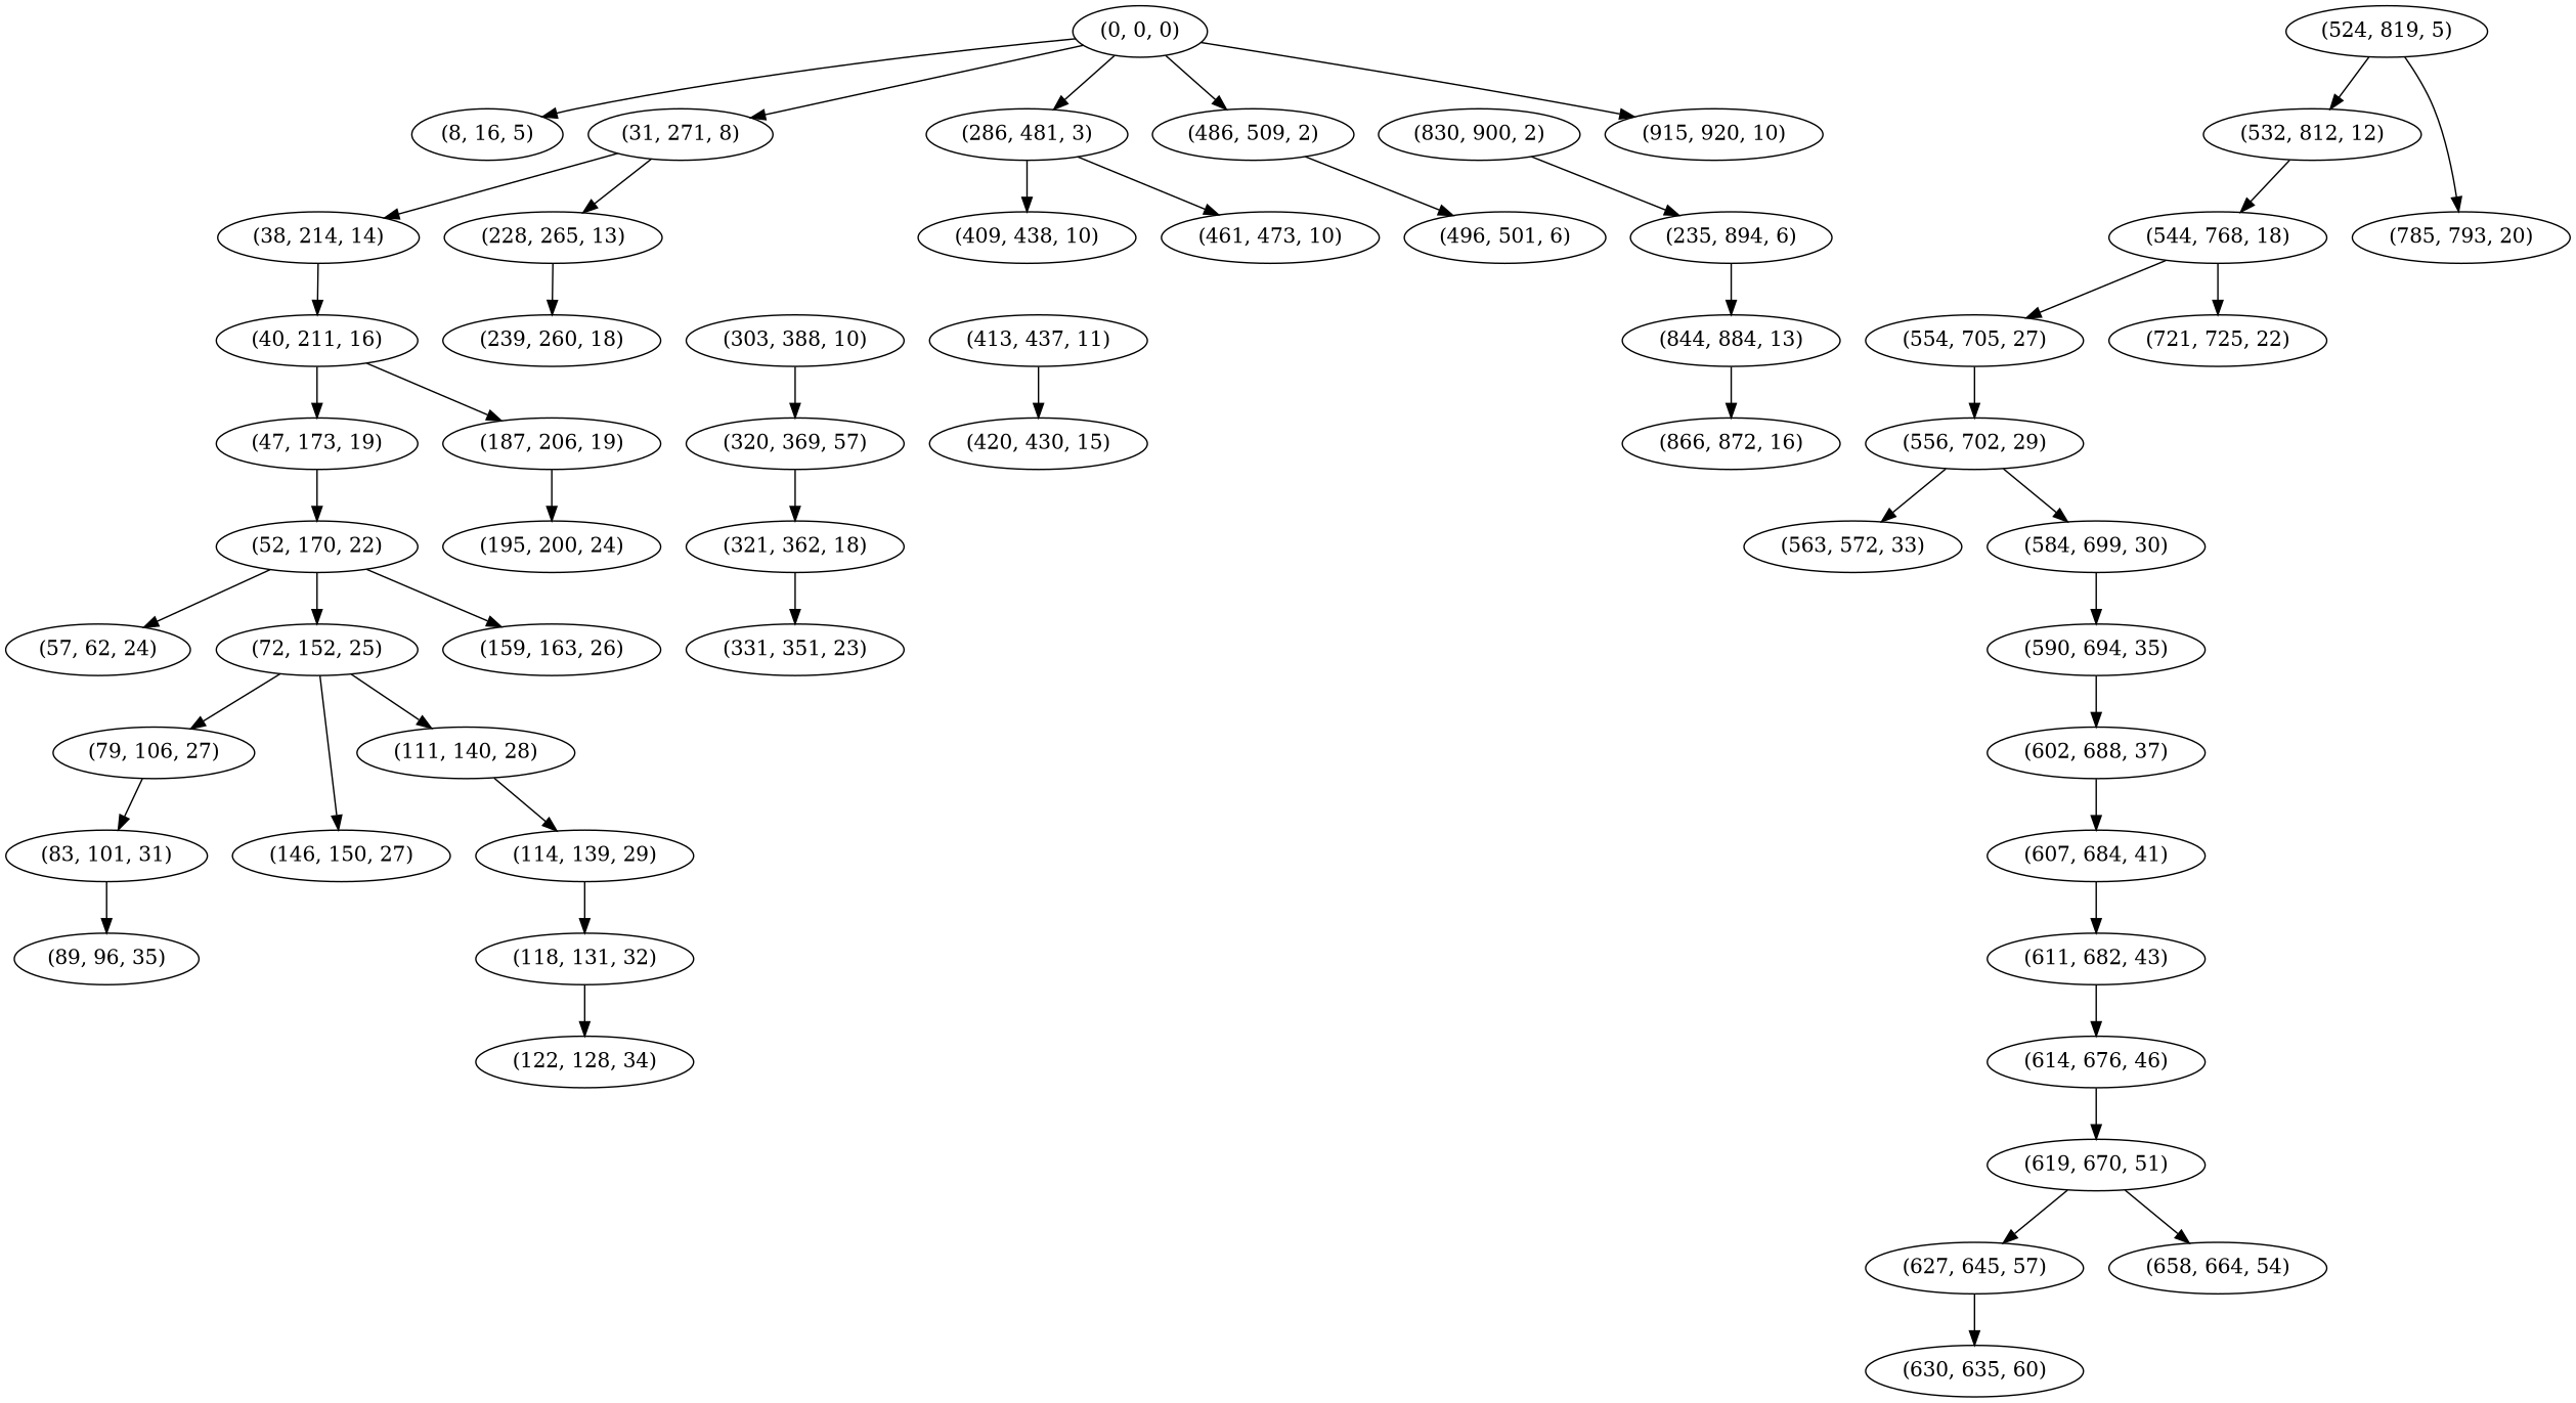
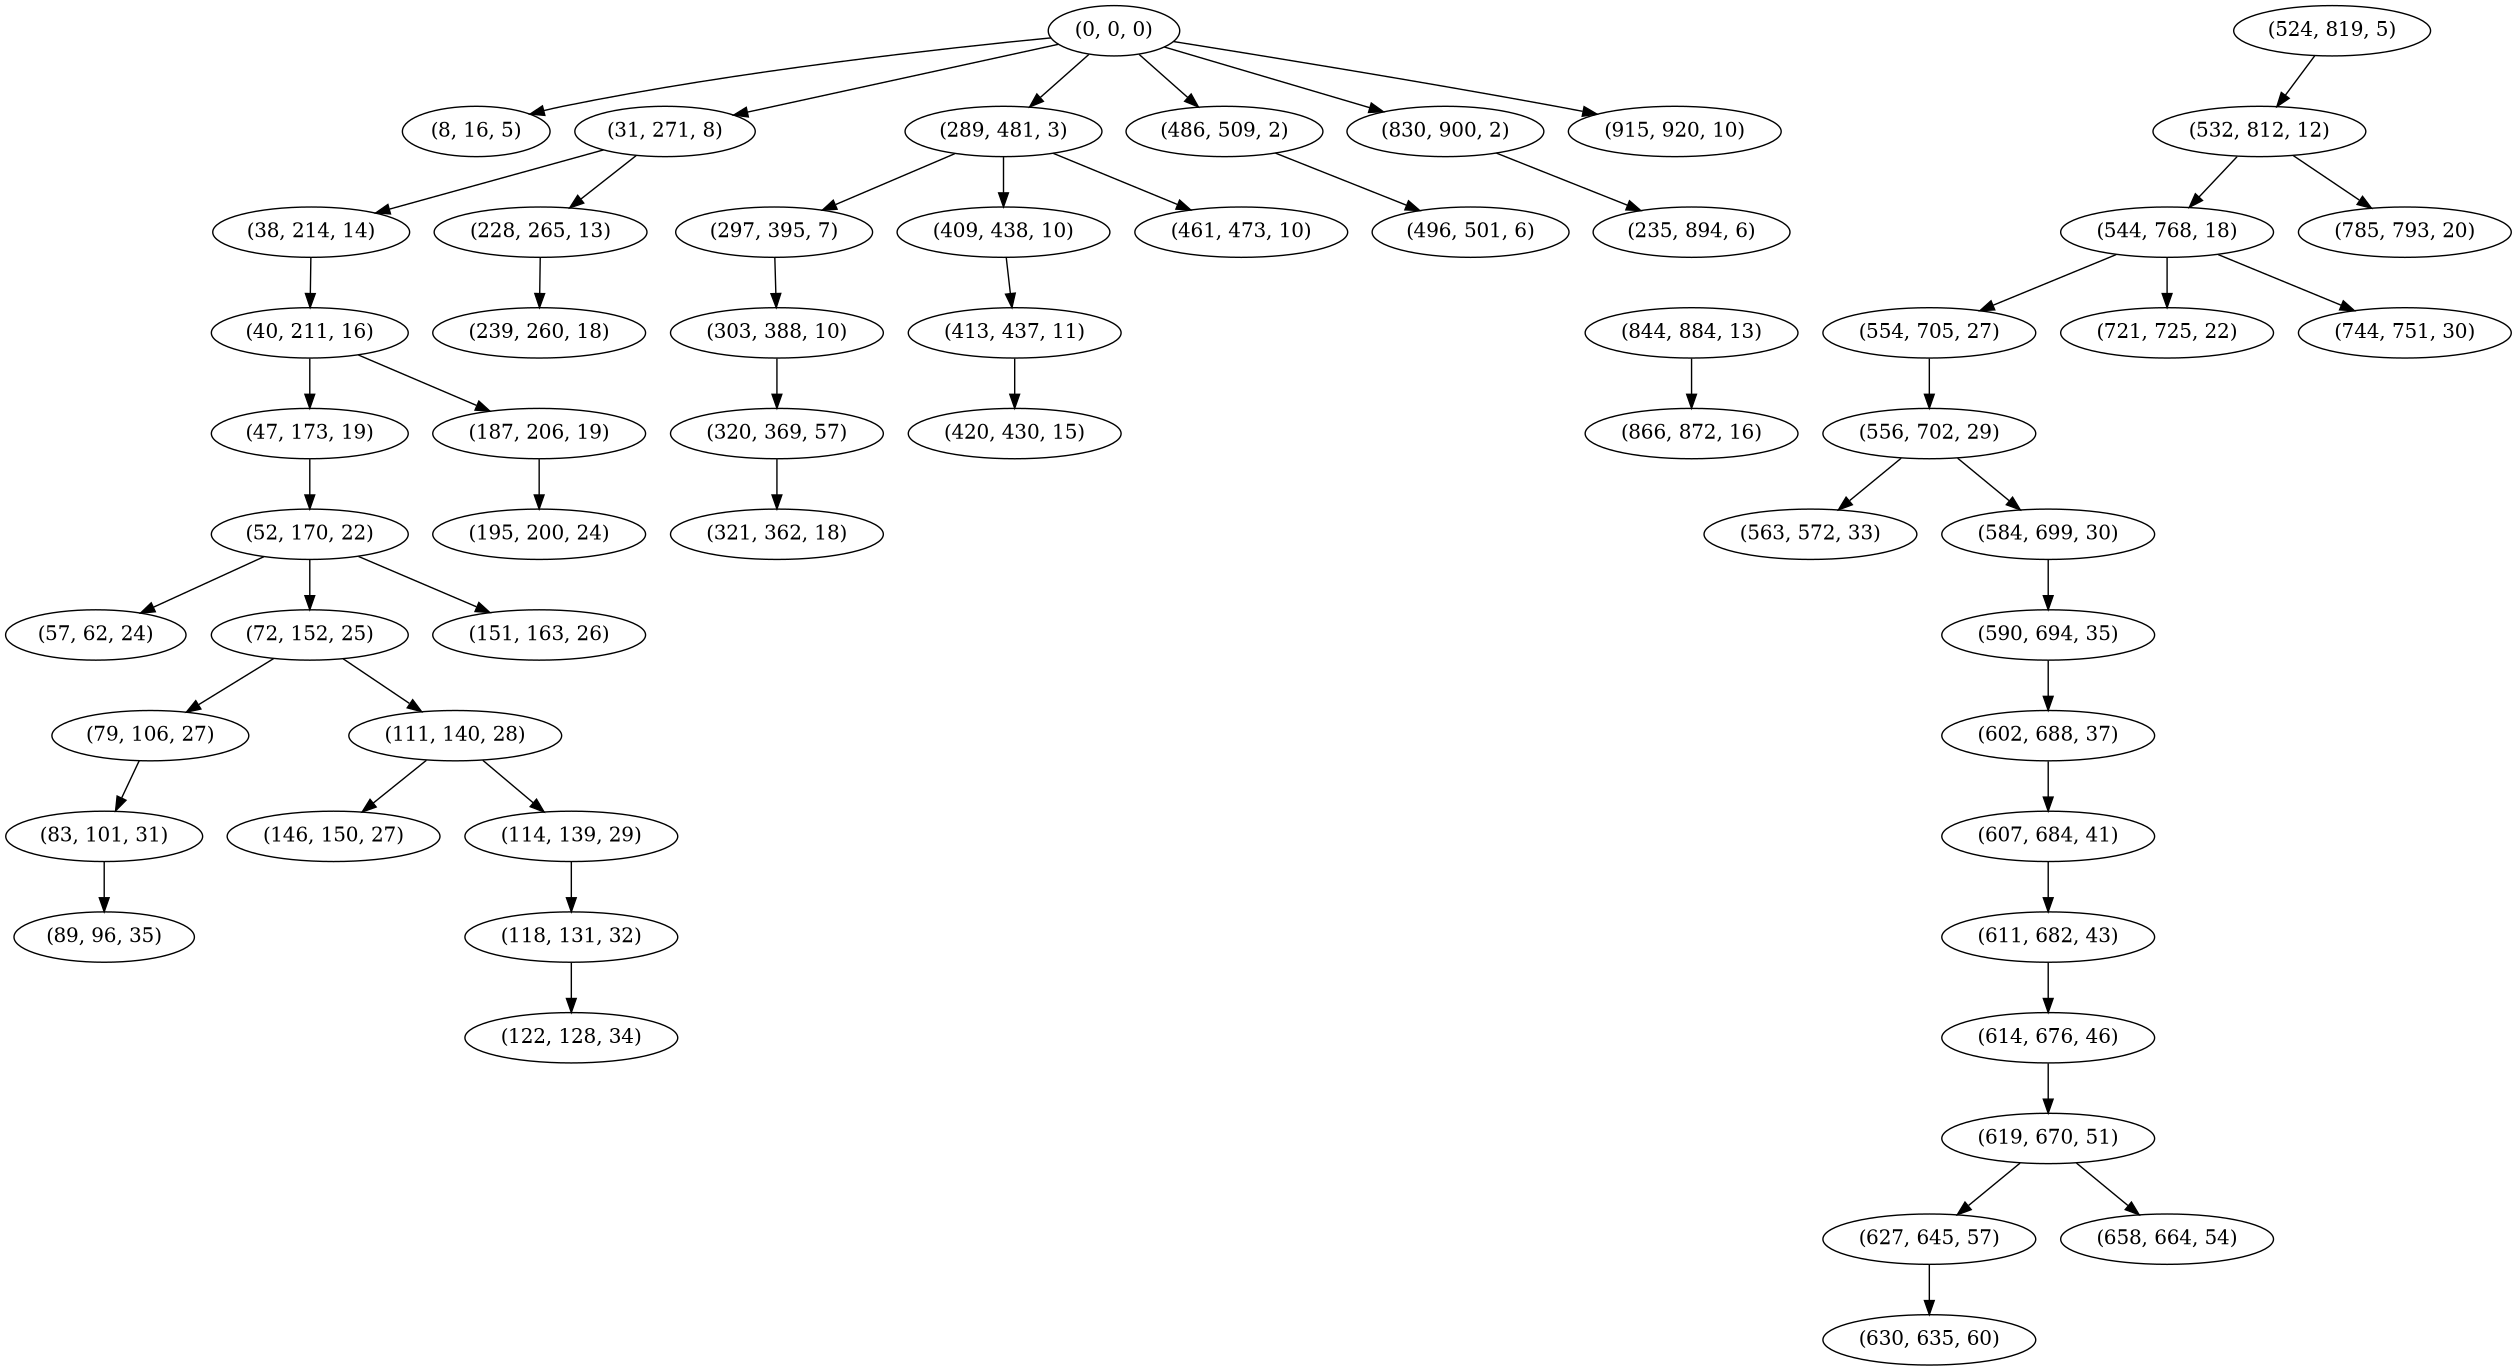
  digraph {
    "(0, 0, 0)"
    "(8, 16, 5)"
    "(31, 271, 8)"
-   "(286, 481, 3)"
+   "(286, 481, 3)" [label="(289, 481, 3)"]
    "(486, 509, 2)"
    "(830, 900, 2)"
    "(915, 920, 10)"
    "(38, 214, 14)"
    "(228, 265, 13)"
+   "(297, 395, 7)"
    "(409, 438, 10)"
    "(461, 473, 10)"
    "(496, 501, 6)"
    n14 [label="(235, 894, 6)"]
    "(40, 211, 16)"
    "(239, 260, 18)"
    "(47, 173, 19)"
    "(187, 206, 19)"
    "(52, 170, 22)"
    "(195, 200, 24)"
    "(57, 62, 24)"
    "(72, 152, 25)"
-   "(159, 163, 26)"
+   "(159, 163, 26)" [label="(151, 163, 26)"]
    "(79, 106, 27)"
    "(111, 140, 28)"
    "(146, 150, 27)"
    "(83, 101, 31)"
    "(114, 139, 29)"
    "(89, 96, 35)"
    "(118, 131, 32)"
    "(122, 128, 34)"
    "(303, 388, 10)"
    "(413, 437, 11)"
    n34 [label="(320, 369, 57)"]
    "(321, 362, 18)"
-   "(331, 351, 23)"
    "(420, 430, 15)"
    "(524, 819, 5)"
    "(532, 812, 12)"
    "(544, 768, 18)"
    "(785, 793, 20)"
    "(554, 705, 27)"
    "(721, 725, 22)"
+   "(744, 751, 30)"
    "(556, 702, 29)"
    "(563, 572, 33)"
    "(584, 699, 30)"
    "(590, 694, 35)"
    "(602, 688, 37)"
    "(607, 684, 41)"
    "(611, 682, 43)"
    "(614, 676, 46)"
    "(619, 670, 51)"
    "(627, 645, 57)"
    "(658, 664, 54)"
    "(630, 635, 60)"
    "(844, 884, 13)"
    "(866, 872, 16)"
    "(0, 0, 0)" -> "(8, 16, 5)"
    "(0, 0, 0)" -> "(31, 271, 8)"
    "(0, 0, 0)" -> "(286, 481, 3)"
    "(0, 0, 0)" -> "(486, 509, 2)"
+   "(0, 0, 0)" -> "(830, 900, 2)"
    "(0, 0, 0)" -> "(915, 920, 10)"
    "(31, 271, 8)" -> "(38, 214, 14)"
    "(31, 271, 8)" -> "(228, 265, 13)"
+   "(286, 481, 3)" -> "(297, 395, 7)"
    "(286, 481, 3)" -> "(409, 438, 10)"
    "(286, 481, 3)" -> "(461, 473, 10)"
    "(486, 509, 2)" -> "(496, 501, 6)"
    "(830, 900, 2)" -> n14
    "(38, 214, 14)" -> "(40, 211, 16)"
    "(228, 265, 13)" -> "(239, 260, 18)"
-   n14 -> "(844, 884, 13)"
+   "(297, 395, 7)" -> "(303, 388, 10)"
+   "(409, 438, 10)" -> "(413, 437, 11)"
    "(40, 211, 16)" -> "(47, 173, 19)"
    "(40, 211, 16)" -> "(187, 206, 19)"
    "(47, 173, 19)" -> "(52, 170, 22)"
    "(187, 206, 19)" -> "(195, 200, 24)"
    "(52, 170, 22)" -> "(57, 62, 24)"
    "(52, 170, 22)" -> "(72, 152, 25)"
    "(52, 170, 22)" -> "(159, 163, 26)"
    "(72, 152, 25)" -> "(79, 106, 27)"
    "(72, 152, 25)" -> "(111, 140, 28)"
-   "(72, 152, 25)" -> "(146, 150, 27)"
+   "(111, 140, 28)" -> "(146, 150, 27)"
    "(79, 106, 27)" -> "(83, 101, 31)"
    "(111, 140, 28)" -> "(114, 139, 29)"
    "(83, 101, 31)" -> "(89, 96, 35)"
    "(114, 139, 29)" -> "(118, 131, 32)"
    "(118, 131, 32)" -> "(122, 128, 34)"
    "(303, 388, 10)" -> n34
    "(413, 437, 11)" -> "(420, 430, 15)"
    n34 -> "(321, 362, 18)"
-   "(321, 362, 18)" -> "(331, 351, 23)"
    "(524, 819, 5)" -> "(532, 812, 12)"
    "(532, 812, 12)" -> "(544, 768, 18)"
-   "(524, 819, 5)" -> "(785, 793, 20)"
+   "(532, 812, 12)" -> "(785, 793, 20)"
    "(544, 768, 18)" -> "(554, 705, 27)"
    "(544, 768, 18)" -> "(721, 725, 22)"
+   "(544, 768, 18)" -> "(744, 751, 30)"
    "(554, 705, 27)" -> "(556, 702, 29)"
    "(556, 702, 29)" -> "(563, 572, 33)"
    "(556, 702, 29)" -> "(584, 699, 30)"
    "(584, 699, 30)" -> "(590, 694, 35)"
    "(590, 694, 35)" -> "(602, 688, 37)"
    "(602, 688, 37)" -> "(607, 684, 41)"
    "(607, 684, 41)" -> "(611, 682, 43)"
    "(611, 682, 43)" -> "(614, 676, 46)"
    "(614, 676, 46)" -> "(619, 670, 51)"
    "(619, 670, 51)" -> "(627, 645, 57)"
    "(619, 670, 51)" -> "(658, 664, 54)"
    "(627, 645, 57)" -> "(630, 635, 60)"
    "(844, 884, 13)" -> "(866, 872, 16)"
  }
